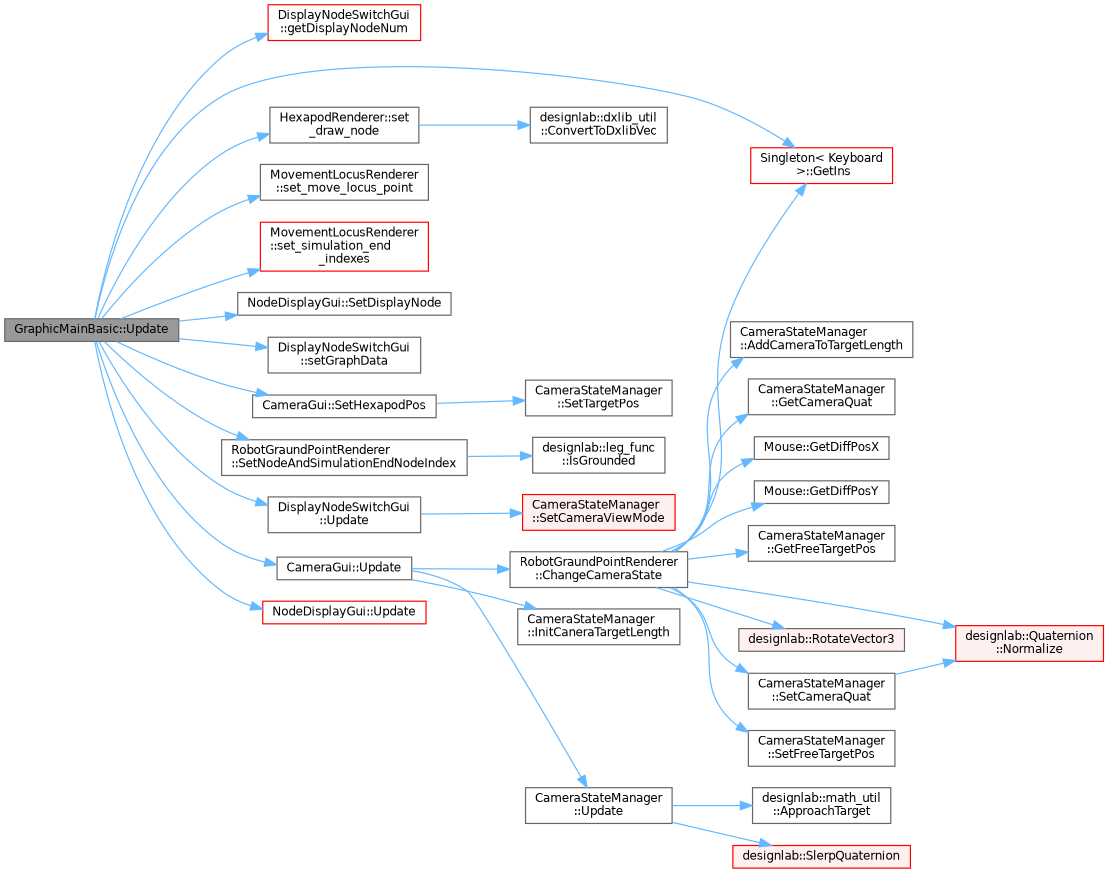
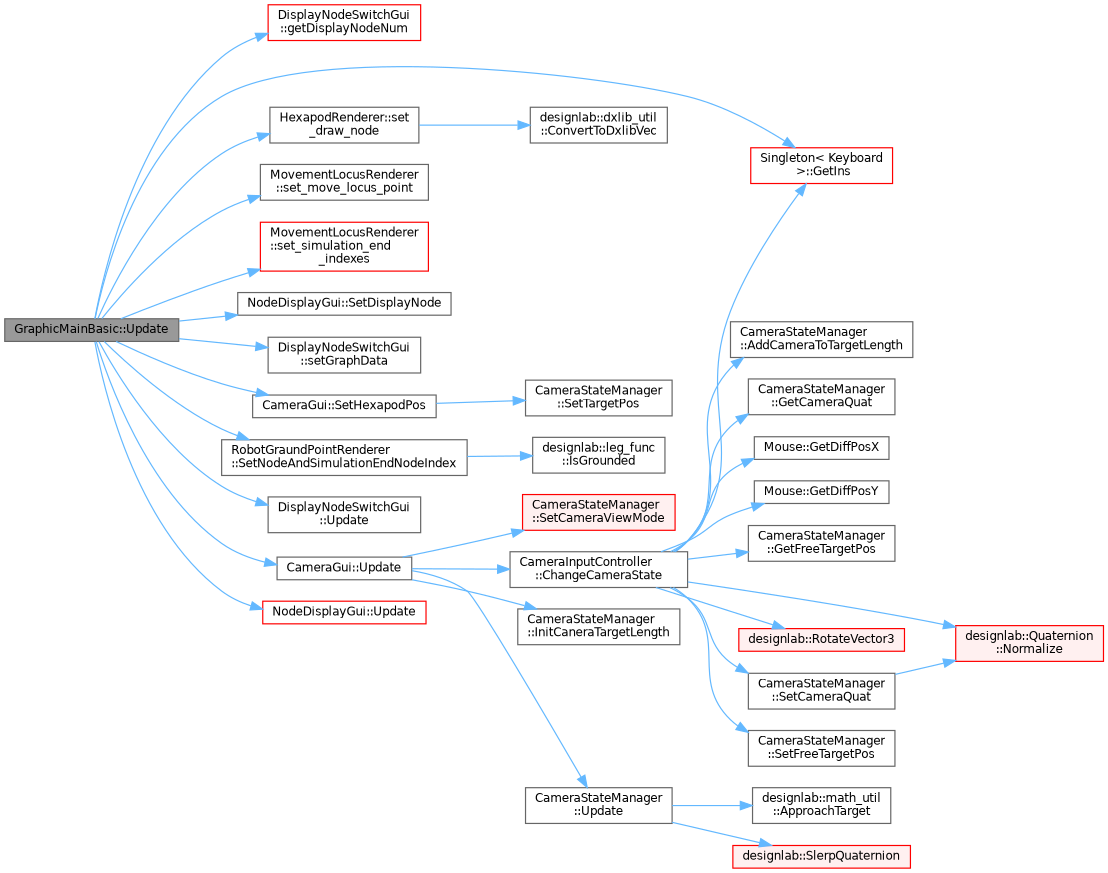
  digraph {
    rankdir=LR
    node [color=grey40 fillcolor=white fontname=Helvetica fontsize=10 shape=box style=filled]
    edge [color=steelblue1 fontname=Helvetica fontsize=10 labelfontname=Helvetica labelfontsize=10 style=solid]
    n1 [color=gray40 fillcolor=grey60 fontcolor=black height=0.2 label="GraphicMainBasic::Update" width=0.4]
    n2 [color=red height=0.2 label="DisplayNodeSwitchGui\l::getDisplayNodeNum" width=0.4]
    n3 [color=red height=0.2 label="Singleton\< Keyboard\l \>::GetIns" width=0.4]
    n4 [height=0.2 label="HexapodRenderer::set\l_draw_node" width=0.4]
    n5 [height=0.2 label="MovementLocusRenderer\l::set_move_locus_point" width=0.4]
    n6 [color=red height=0.2 label="MovementLocusRenderer\l::set_simulation_end\l_indexes" width=0.4]
    n7 [height=0.2 label="NodeDisplayGui::SetDisplayNode" width=0.4]
    n8 [height=0.2 label="DisplayNodeSwitchGui\l::setGraphData" width=0.4]
    n9 [height=0.2 label="CameraGui::SetHexapodPos" width=0.4]
    n10 [height=0.2 label="RobotGraundPointRenderer\l::SetNodeAndSimulationEndNodeIndex" width=0.4]
    n11 [height=0.2 label="CameraGui::Update" width=0.4]
    n12 [height=0.2 label="DisplayNodeSwitchGui\l::Update" width=0.4]
    n13 [color=red height=0.2 label="NodeDisplayGui::Update" width=0.4]
    n14 [height=0.2 label="designlab::dxlib_util\l::ConvertToDxlibVec" width=0.4]
    n15 [height=0.2 label="CameraStateManager\l::SetTargetPos" width=0.4]
    n16 [height=0.2 label="designlab::leg_func\l::IsGrounded" width=0.4]
-   n17 [height=0.2 label="RobotGraundPointRenderer\l::ChangeCameraState" width=0.4]
+   n17 [height=0.2 label="CameraInputController\l::ChangeCameraState" width=0.4]
    n18 [color=red fillcolor="#FFF0F0" height=0.2 label="CameraStateManager\l::SetCameraViewMode" width=0.4]
    n19 [height=0.2 label="CameraStateManager\l::InitCaneraTargetLength" width=0.4]
    n20 [height=0.2 label="CameraStateManager\l::Update" width=0.4]
    n21 [height=0.2 label="CameraStateManager\l::AddCameraToTargetLength" width=0.4]
    n22 [height=0.2 label="CameraStateManager\l::GetCameraQuat" width=0.4]
    n23 [height=0.2 label="Mouse::GetDiffPosX" width=0.4]
    n24 [height=0.2 label="Mouse::GetDiffPosY" width=0.4]
    n25 [height=0.2 label="CameraStateManager\l::GetFreeTargetPos" width=0.4]
    n26 [color=red fillcolor="#FFF0F0" height=0.2 label="designlab::Quaternion\l::Normalize" width=0.4]
-   n27 [fillcolor="#FFF0F0" height=0.2 label="designlab::RotateVector3" width=0.4]
+   n27 [color=red fillcolor="#FFF0F0" height=0.2 label="designlab::RotateVector3" width=0.4]
    n28 [height=0.2 label="CameraStateManager\l::SetCameraQuat" width=0.4]
    n29 [height=0.2 label="CameraStateManager\l::SetFreeTargetPos" width=0.4]
    n30 [height=0.2 label="designlab::math_util\l::ApproachTarget" width=0.4]
    n31 [color=red fillcolor="#FFF0F0" height=0.2 label="designlab::SlerpQuaternion" width=0.4]
    n1 -> n2
    n1 -> n3
    n1 -> n4
    n1 -> n5
    n1 -> n6
    n1 -> n7
    n1 -> n8
    n1 -> n9
    n1 -> n10
    n1 -> n11
    n1 -> n12
    n1 -> n13
    n4 -> n14
    n9 -> n15
    n10 -> n16
    n11 -> n17
-   n12 -> n18
+   n11 -> n18
    n11 -> n19
    n11 -> n20
    n17 -> n3
    n17 -> n21
    n17 -> n22
    n17 -> n23
    n17 -> n24
    n17 -> n25
    n17 -> n26
    n17 -> n27
    n17 -> n28
    n17 -> n29
    n20 -> n30
    n20 -> n31
    n28 -> n26
  }
